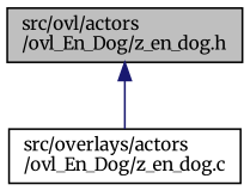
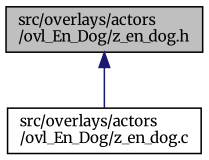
  digraph {
    fontname=Merriweather
    node [color=black fontname=Merriweather fontsize=10 shape=record style=filled]
-   n1 [fillcolor=grey75 fontcolor=black height=0.2 label="src/ovl/actors\l/ovl_En_Dog/z_en_dog.h" width=0.4]
+   n1 [fillcolor=grey75 fontcolor=black height=0.2 label="src/overlays/actors\l/ovl_En_Dog/z_en_dog.h" width=0.4]
    n2 [fillcolor=white height=0.2 label="src/overlays/actors\l/ovl_En_Dog/z_en_dog.c" width=0.4]
    n1 -> n2 [color=midnightblue dir=back fontname=Merriweather fontsize=10 labelfontname=Helvetica labelfontsize=10 style=solid]
  }
